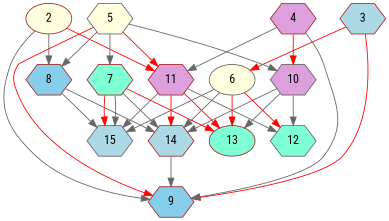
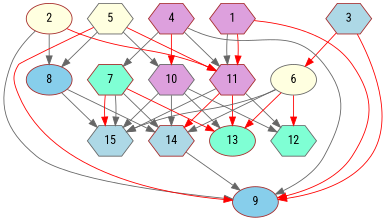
  digraph {
    fontname="Roboto Condensed"
    node [alpha=0.05 color=brown fillcolor=plum fontname="Roboto Condensed" shape=hexagon style=filled]
    edge [color=gray40 fontname="Roboto Condensed"]
-   9 [alpha=0.08 expect_size=9654272 fillcolor=skyblue]
+   1 [expect_size=19186688]
+   9 [alpha=0.08 expect_size=9654272 fillcolor=skyblue shape=ellipse]
    11 [expect_size=29607936]
    10 [color=gray40 expect_size=5939200]
    14 [alpha=0.13 expect_size=39929856 fillcolor=lightblue]
    12 [alpha=0.09 color=gray40 expect_size=42426368 fillcolor=aquamarine]
    13 [alpha=0.18 expect_size=28451840 fillcolor=aquamarine shape=ellipse]
    15 [alpha=0.17 color=gray40 expect_size=22385664 fillcolor=lightblue]
    2 [alpha=0.14 expect_size=25286656 fillcolor=lightyellow shape=ellipse]
-   8 [alpha=0.03 expect_size=24333312 fillcolor=skyblue]
+   8 [alpha=0.03 expect_size=24333312 fillcolor=skyblue shape=ellipse]
    3 [expect_size=49969152 fillcolor=lightblue]
    6 [alpha=0.02 color=gray40 expect_size=49672192 fillcolor=lightyellow shape=ellipse]
    4 [alpha=0.13 expect_size=34722816]
    7 [alpha=0.10 expect_size=18949120 fillcolor=aquamarine]
    5 [alpha=0.02 color=gray40 expect_size=13036544 fillcolor=lightyellow]
+   1 -> 9 [color=red]
+   1 -> 11
+   1 -> 11 [color=red]
    11 -> 14 [color=red]
    11 -> 12
    11 -> 13 [color=red]
    11 -> 15
    10 -> 14
    10 -> 12
    10 -> 13
+   10 -> 15
    14 -> 9
    2 -> 9
    2 -> 11 [color=red]
    2 -> 8
    8 -> 14
    8 -> 15
    3 -> 9 [color=red]
    3 -> 6 [color=red]
    6 -> 14
    6 -> 12 [color=red]
    6 -> 13 [color=red]
    6 -> 15
    4 -> 9
    4 -> 11
    4 -> 10 [color=red]
-   5 -> 7
+   4 -> 7
    7 -> 14
    7 -> 13 [color=red]
    7 -> 15 [color=red]
    7 -> 15
    5 -> 9 [color=red]
    5 -> 11 [color=red]
    5 -> 10
    5 -> 8
  }
